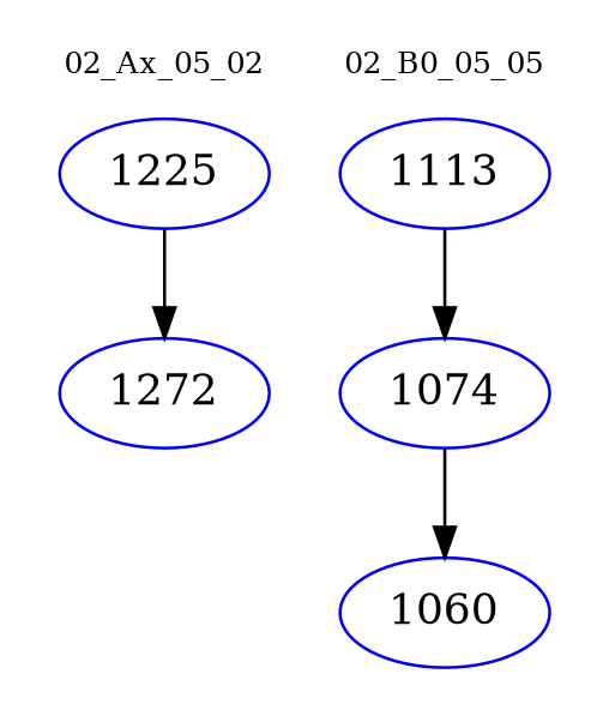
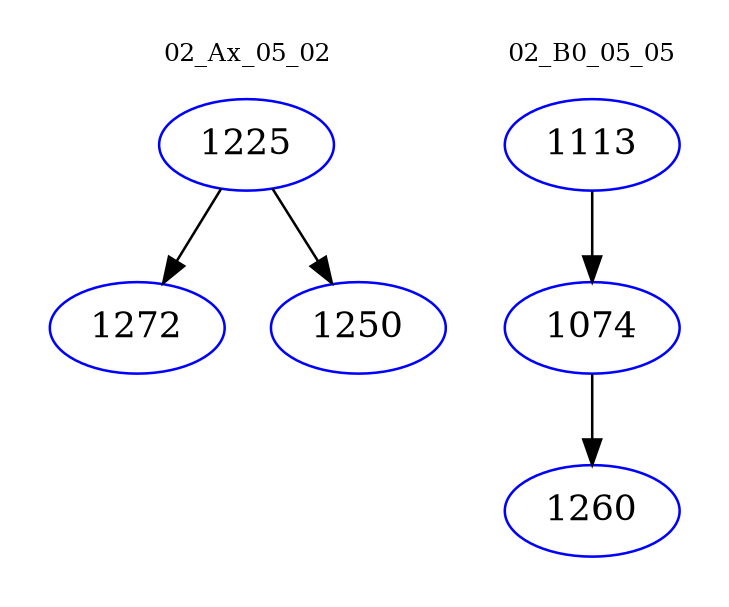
  digraph {
    node [color=blue]
    edge [color=black]
    n1 [label=1225]
    n2 [label=1272]
+   n3 [label=1250]
    n4 [label=1074]
    n5 [label=1113]
-   n6 [label=1060]
+   n6 [label=1260]
    subgraph cluster_1 {
      color=white
      fontsize=10
      label="02_Ax_05_02"
      n1
      n2
+     n3
    }
    subgraph cluster_2 {
      color=white
      fontsize=10
      label="02_B0_05_05"
      n4
      n5
      n6
    }
    n1 -> n2
+   n1 -> n3
    n4 -> n6
    n5 -> n4
  }
